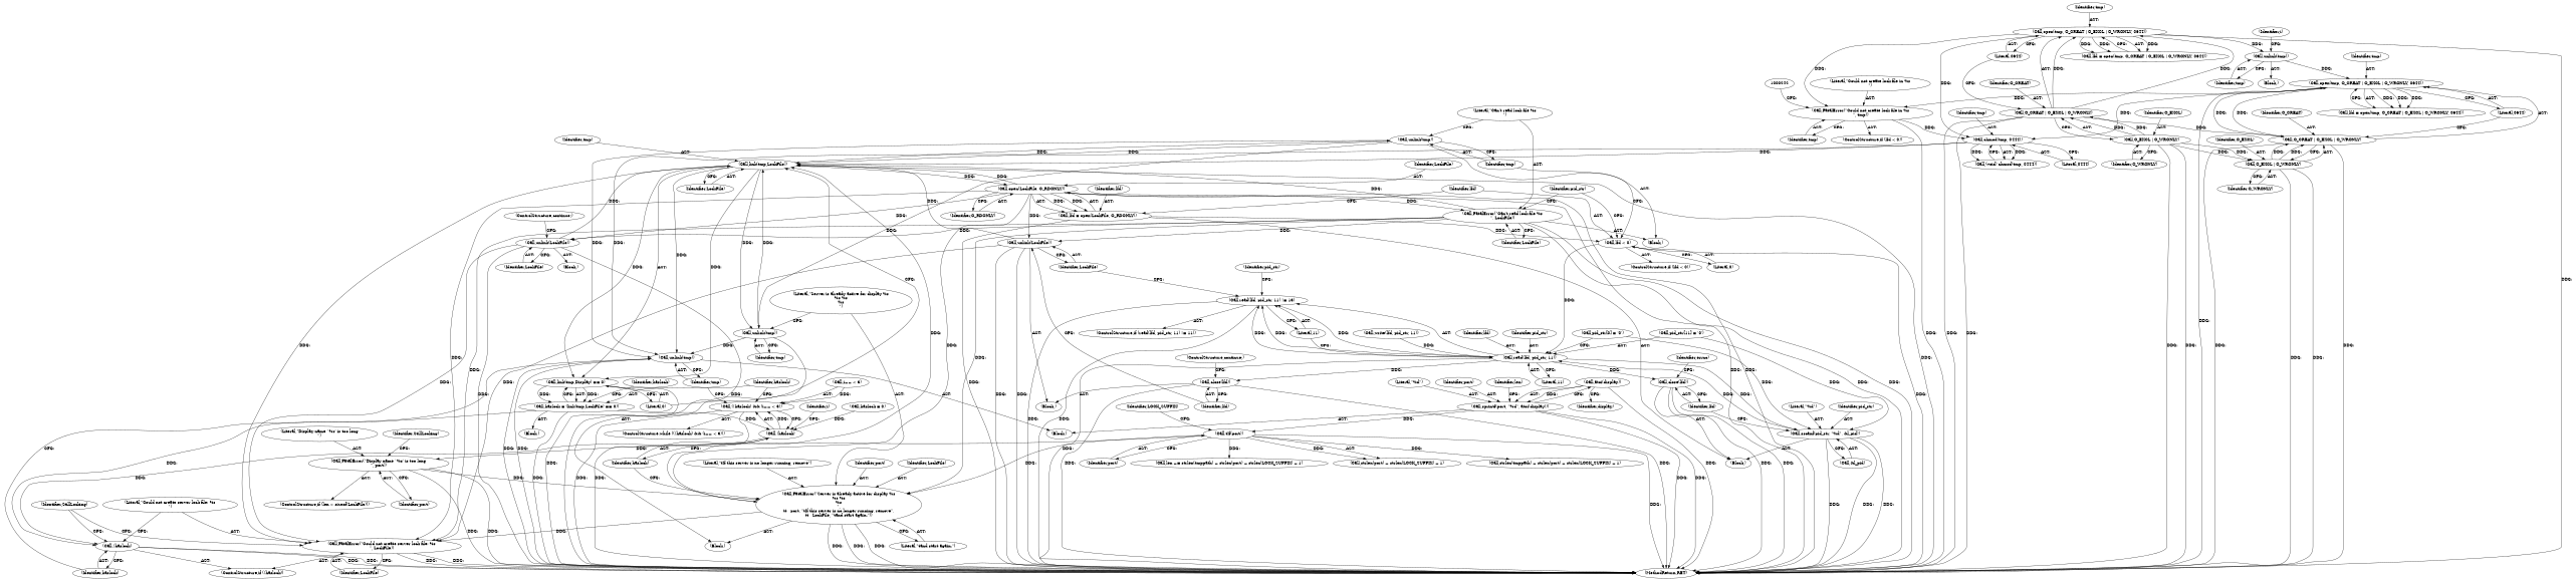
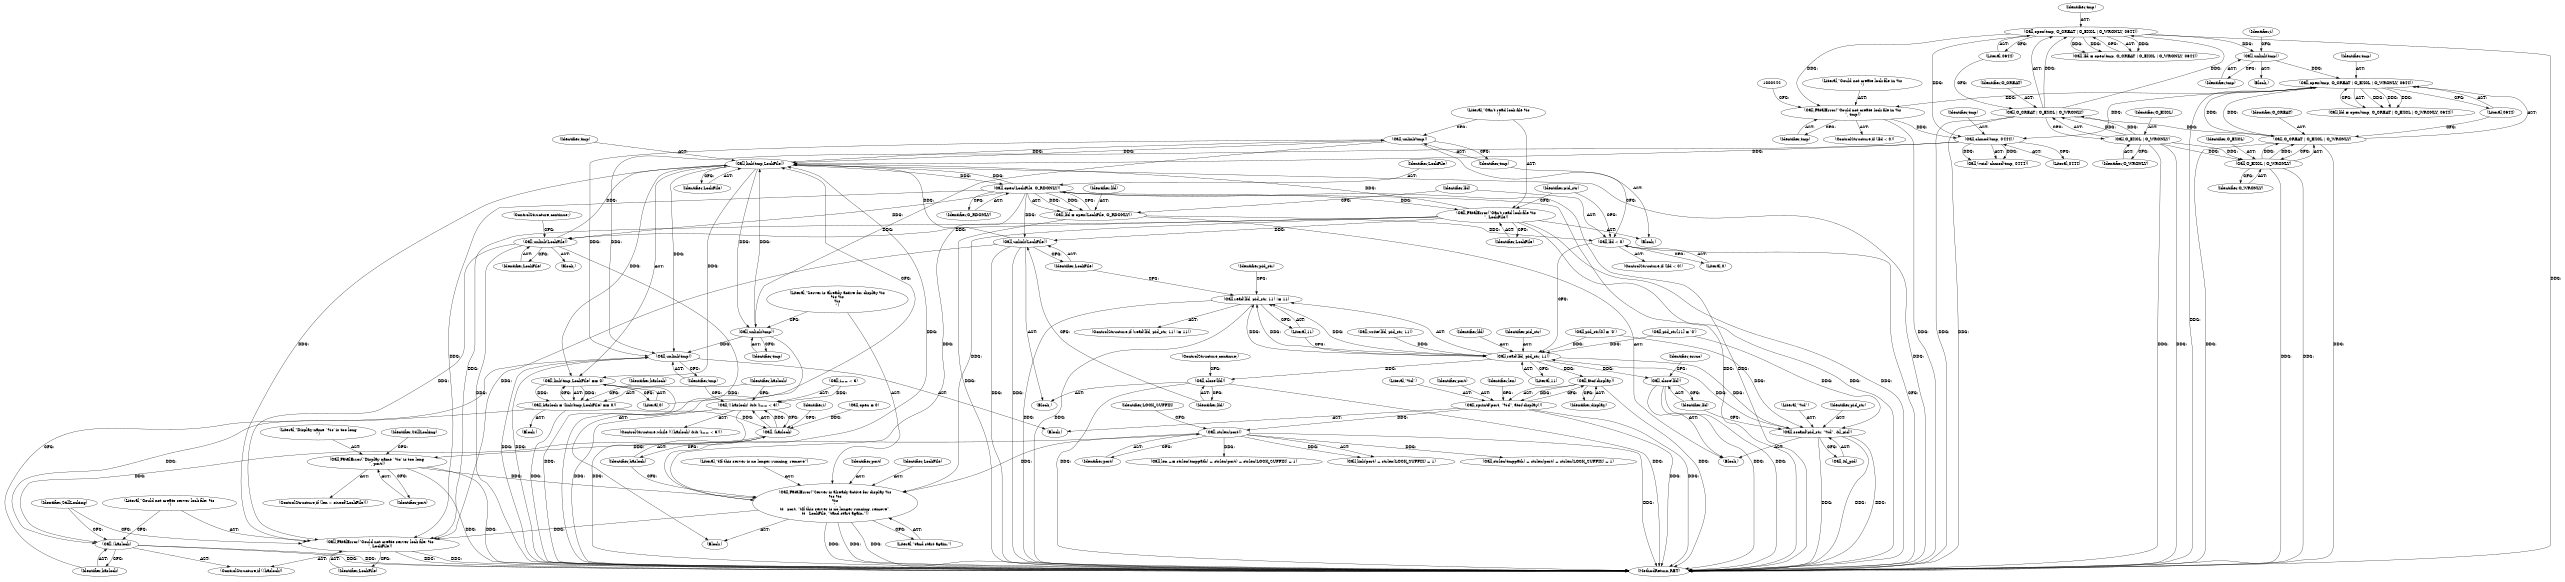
  digraph {
    n1 [label="(Call,unlink(tmp))"]
    n2 [label="(Call,link(tmp,LockFile))"]
    n3 [label="(Call,unlink(tmp))"]
    n4 [label="(Call,unlink(tmp))"]
    n5 [label="(Identifier,tmp)"]
    n6 [label="(Block,)"]
    n7 [label="(Call,open(LockFile, O_RDONLY))"]
-   n8 [label="(Call,link(tmp,Display) == 0)"]
+   n8 [label="(Call,link(tmp,LockFile) == 0)"]
    n9 [label="(Call,FatalError(\"Could not create server lock file: %s\n\", LockFile))"]
    n10 [label="(MethodReturn,RET)"]
    n11 [label="(Identifier,LockFile)"]
    n12 [label="(Block,)"]
    n13 [label="(Identifier,tmp)"]
    n14 [label="(Block,)"]
    n15 [label="(Identifier,tmp)"]
    n16 [label="(Call,lfd < 0)"]
    n17 [label="(Call,FatalError(\"Server is already active for display %s\n%s %s\n%s\n\",\n\t\t   port, \"\tIf this server is no longer running, remove\",\n\t\t   LockFile, \"\tand start again.\"))"]
    n18 [label="(Call,FatalError(\"Can't read lock file %s\n\", LockFile))"]
    n19 [label="(Call,unlink(LockFile))"]
    n20 [label="(Call,unlink(LockFile))"]
    n21 [label="(Call,lfd = open(LockFile, O_RDONLY))"]
    n22 [label="(Identifier,O_RDONLY)"]
    n23 [label="(Call,haslock = (link(tmp,LockFile) == 0))"]
    n24 [label="(Literal,0)"]
    n25 [label="(ControlStructure,if (!haslock))"]
    n26 [label="(Identifier,LockFile)"]
    n27 [label="(Call,chmod(tmp, 0444))"]
    n28 [label="(Literal,0444)"]
    n29 [label="(Call,(void) chmod(tmp, 0444))"]
    n30 [label="(Call,open(tmp, O_CREAT | O_EXCL | O_WRONLY, 0644))"]
    n31 [label="(Call,FatalError(\"Could not create lock file in %s\n\", tmp))"]
    n32 [label="(Call,lfd = open(tmp, O_CREAT | O_EXCL | O_WRONLY, 0644))"]
    n33 [label="(Literal,0644)"]
    n34 [label="(Identifier,tmp)"]
    n35 [label="(ControlStructure,if (lfd < 0))"]
    n36 [label="(Call,O_CREAT | O_EXCL | O_WRONLY)"]
    n37 [label="(Call,unlink(tmp))"]
    n38 [label="(Block,)"]
    n39 [label="(Identifier,tmp)"]
    n40 [label="(Call,open(tmp, O_CREAT | O_EXCL | O_WRONLY, 0644))"]
    n41 [label="(Literal,0644)"]
    n42 [label="(Call,lfd = open(tmp, O_CREAT | O_EXCL | O_WRONLY, 0644))"]
    n43 [label="(Call,O_CREAT | O_EXCL | O_WRONLY)"]
    n44 [label="(Call,O_EXCL | O_WRONLY)"]
    n45 [label="(Call,O_EXCL | O_WRONLY)"]
    n46 [label="(Identifier,O_WRONLY)"]
    n47 [label="(Identifier,O_WRONLY)"]
    n48 [label="(Literal,\"\tand start again.\")"]
-   n49 [label="(Call,tIf(port))"]
+   n49 [label="(Call,strlen(port))"]
    n50 [label="(Call,FatalError(\"Display name `%s' is too long\n\", port))"]
    n51 [label="(Call,strlen(tmppath) + strlen(port) + strlen(LOCK_SUFFIX) + 1)"]
    n52 [label="(Call,len += strlen(tmppath) + strlen(port) + strlen(LOCK_SUFFIX) + 1)"]
-   n53 [label="(Call,strlen(port) + strlen(LOCK_SUFFIX) + 1)"]
+   n53 [label="(Call,link(port) + strlen(LOCK_SUFFIX) + 1)"]
    n54 [label="(Identifier,port)"]
    n55 [label="(Identifier,port)"]
    n56 [label="(ControlStructure,if (len > sizeof(LockFile)))"]
    n57 [label="(Call,sprintf(port, \"%d\", atoi(display)))"]
    n58 [label="(Call,atoi(display))"]
    n59 [label="(Identifier,display)"]
    n60 [label="(Identifier,LockFile)"]
    n61 [label="(Identifier,LockFile)"]
    n62 [label="(Block,)"]
    n63 [label="(Identifier,LockFile)"]
    n64 [label="(Block,)"]
    n65 [label="(Block,)"]
-   n66 [label="(Call,read(lfd, pid_str, 11) != 13)"]
+   n66 [label="(Call,read(lfd, pid_str, 11) != 11)"]
    n67 [label="(Call,!haslock)"]
    n68 [label="(Call,!haslock)"]
    n69 [label="(Block,)"]
    n70 [label="(Call,(!haslock) && (i++ < 3))"]
    n71 [label="(Identifier,haslock)"]
    n72 [label="(Identifier,haslock)"]
    n73 [label="(ControlStructure,while ((!haslock) && (i++ < 3)))"]
    n74 [label="(Call,i++ < 3)"]
    n75 [label="(Call,read(lfd, pid_str, 11))"]
    n76 [label="(ControlStructure,if (lfd < 0))"]
    n77 [label="(Literal,0)"]
    n78 [label="(Call,close(lfd))"]
    n79 [label="(Call,sscanf(pid_str, \"%d\", &l_pid))"]
    n80 [label="(Call,close(lfd))"]
    n81 [label="(Literal,11)"]
    n82 [label="(ControlStructure,if (read(lfd, pid_str, 11) != 11))"]
    n83 [label="(Literal,11)"]
    n84 [label="(Identifier,lfd)"]
    n85 [label="(Call,&l_pid)"]
    n86 [label="(Identifier,lfd)"]
    n87 [label="(Identifier,haslock)"]
    n88 [label="(Identifier,LockFile)"]
    n89 [label="(Literal,\"Could not create lock file in %s\n\")"]
    n90 [label="(Identifier,pid_str)"]
    n91 [label="(Identifier,O_CREAT)"]
    n92 [label="(ControlStructure,continue;)"]
    n93 [label="(Identifier,lfd)"]
    n94 [label="(Identifier,O_EXCL)"]
    n95 [label="(Literal,\"Display name `%s' is too long\n\")"]
    n96 [label="(Literal,\"Server is already active for display %s\n%s %s\n%s\n\")"]
    n97 [label="(Identifier,port)"]
    n98 [label="(Literal,\"\tIf this server is no longer running, remove\")"]
    n99 [label="(Identifier,pid_str)"]
    n100 [label="(Identifier,tmp)"]
    n101 [label="(Identifier,lfd)"]
    n102 [label="(Literal,\"Could not create server lock file: %s\n\")"]
    n103 [label="(Call,pid_str[0] = '\0')"]
    n104 [label="(Identifier,port)"]
    n105 [label="(Identifier,haslock)"]
    n106 [label="(Identifier,i)"]
    n107 [label="(Literal,\"%d\")"]
-   n108 [label="(Call,haslock = 0)"]
+   n108 [label="(Call,open = 0)"]
    n109 [label="(Call,write(lfd, pid_str, 11))"]
    n110 [label="(ControlStructure,continue;)"]
    n111 [label="(Identifier,LockFile)"]
    n112 [label="(Identifier,LOCK_SUFFIX)"]
    n113 [label="(Identifier,lfd)"]
    n114 [label="(Identifier,StillLocking)"]
    n115 [label="(Identifier,tmp)"]
    n116 [label="(Identifier,errno)"]
    n117 [label="(Identifier,O_EXCL)"]
    n118 [label="(Identifier,O_CREAT)"]
    n119 [label="(Call,pid_str[11] = '\0')"]
    n120 [label="(Identifier,len)"]
    n121 [label="(Identifier,StillLocking)"]
    n122 [label="(Identifier,pid_str)"]
    n123 [label="(Identifier,tmp)"]
    n124 [label="(Identifier,tmp)"]
    n125 [label="(Literal,\"%d\")"]
    n126 [label="(Literal,\"Can't read lock file %s\n\")"]
    n127 [label="(Identifier,pid_str)"]
    n128 [label="(Identifier,i)"]
    1000242
    n1 -> n2 [label="DDG: "]
    n1 -> n3 [label="DDG: "]
    n1 -> n4 [label="DDG: "]
    n1 -> n5 [label="CFG: "]
    n1 -> n6 [label="AST: "]
    n2 -> n1 [label="DDG: "]
    n2 -> n3 [label="DDG: "]
    n2 -> n4 [label="DDG: "]
    n2 -> n7 [label="DDG: "]
    n2 -> n8 [label="AST: "]
    n2 -> n8 [label="DDG: "]
    n2 -> n8 [label="DDG: "]
    n2 -> n9 [label="DDG: "]
    n2 -> n10 [label="DDG: "]
    n2 -> n11 [label="CFG: "]
    n3 -> n2 [label="DDG: "]
    n3 -> n4 [label="DDG: "]
    n3 -> n12 [label="AST: "]
    n3 -> n13 [label="CFG: "]
    n4 -> n10 [label="DDG: "]
    n4 -> n10 [label="DDG: "]
    n4 -> n14 [label="AST: "]
    n4 -> n15 [label="CFG: "]
    n5 -> n1 [label="AST: "]
    n5 -> n16 [label="CFG: "]
    n7 -> n2 [label="DDG: "]
    n7 -> n9 [label="DDG: "]
    n7 -> n10 [label="DDG: "]
    n7 -> n10 [label="DDG: "]
    n7 -> n17 [label="DDG: "]
    n7 -> n18 [label="DDG: "]
    n7 -> n19 [label="DDG: "]
    n7 -> n20 [label="DDG: "]
    n7 -> n21 [label="AST: "]
    n7 -> n21 [label="DDG: "]
    n7 -> n21 [label="DDG: "]
    n7 -> n22 [label="CFG: "]
    n8 -> n10 [label="DDG: "]
    n8 -> n23 [label="AST: "]
    n8 -> n23 [label="DDG: "]
    n8 -> n23 [label="DDG: "]
    n8 -> n24 [label="CFG: "]
    n9 -> n10 [label="DDG: "]
    n9 -> n10 [label="DDG: "]
    n9 -> n25 [label="AST: "]
    n9 -> n26 [label="CFG: "]
    n11 -> n2 [label="AST: "]
    n13 -> n3 [label="AST: "]
    n15 -> n4 [label="AST: "]
    n15 -> n70 [label="CFG: "]
-   n16 -> n10 [label="DDG: "]
-   n16 -> n75 [label="DDG: "]
+   n16 -> n10 [label="CFG: "]
+   n16 -> n75 [label="CFG: "]
    n16 -> n76 [label="AST: "]
    n16 -> n77 [label="CFG: "]
    n17 -> n2 [label="DDG: "]
    n17 -> n9 [label="DDG: "]
    n17 -> n10 [label="DDG: "]
    n17 -> n10 [label="DDG: "]
    n17 -> n10 [label="DDG: "]
    n17 -> n12 [label="AST: "]
    n17 -> n48 [label="CFG: "]
    n18 -> n2 [label="DDG: "]
    n18 -> n6 [label="AST: "]
    n18 -> n9 [label="DDG: "]
    n18 -> n10 [label="DDG: "]
    n18 -> n10 [label="DDG: "]
    n18 -> n17 [label="DDG: "]
    n18 -> n19 [label="DDG: "]
    n18 -> n20 [label="DDG: "]
    n18 -> n60 [label="CFG: "]
    n19 -> n2 [label="DDG: "]
    n19 -> n9 [label="DDG: "]
    n19 -> n10 [label="DDG: "]
    n19 -> n10 [label="DDG: "]
    n19 -> n61 [label="CFG: "]
    n19 -> n62 [label="AST: "]
    n20 -> n2 [label="DDG: "]
    n20 -> n9 [label="DDG: "]
    n20 -> n10 [label="DDG: "]
    n20 -> n10 [label="DDG: "]
    n20 -> n63 [label="CFG: "]
    n20 -> n64 [label="AST: "]
-   n21 -> n7 [label="AST: "]
+   n21 -> n7 [label="CFG: "]
    n21 -> n10 [label="DDG: "]
    n21 -> n16 [label="DDG: "]
    n21 -> n65 [label="AST: "]
    n22 -> n7 [label="AST: "]
    n23 -> n8 [label="CFG: "]
    n23 -> n10 [label="DDG: "]
    n23 -> n67 [label="DDG: "]
    n23 -> n68 [label="DDG: "]
    n23 -> n69 [label="AST: "]
    n24 -> n2 [label="CFG: "]
    n24 -> n8 [label="AST: "]
    n26 -> n9 [label="AST: "]
    n27 -> n2 [label="DDG: "]
    n27 -> n4 [label="DDG: "]
    n27 -> n28 [label="CFG: "]
    n27 -> n29 [label="AST: "]
    n27 -> n29 [label="DDG: "]
    n27 -> n29 [label="DDG: "]
    n28 -> n27 [label="AST: "]
-   n29 -> n27 [label="CFG: "]
    n30 -> n10 [label="DDG: "]
    n30 -> n27 [label="DDG: "]
    n30 -> n31 [label="DDG: "]
    n30 -> n32 [label="AST: "]
    n30 -> n32 [label="DDG: "]
    n30 -> n32 [label="DDG: "]
    n30 -> n32 [label="DDG: "]
    n30 -> n33 [label="CFG: "]
    n31 -> n10 [label="DDG: "]
    n31 -> n27 [label="DDG: "]
    n31 -> n34 [label="CFG: "]
    n31 -> n35 [label="AST: "]
    n32 -> n30 [label="CFG: "]
    n33 -> n30 [label="AST: "]
    n33 -> n36 [label="CFG: "]
    n34 -> n31 [label="AST: "]
    n36 -> n10 [label="DDG: "]
    n36 -> n10 [label="DDG: "]
    n36 -> n30 [label="AST: "]
    n36 -> n30 [label="DDG: "]
    n36 -> n30 [label="DDG: "]
    n36 -> n45 [label="CFG: "]
    n37 -> n30 [label="DDG: "]
    n37 -> n38 [label="AST: "]
    n37 -> n39 [label="CFG: "]
    n39 -> n37 [label="AST: "]
    n40 -> n10 [label="DDG: "]
    n40 -> n27 [label="DDG: "]
    n40 -> n31 [label="DDG: "]
    n40 -> n37 [label="DDG: "]
    n40 -> n41 [label="CFG: "]
    n40 -> n42 [label="AST: "]
    n40 -> n42 [label="DDG: "]
    n40 -> n42 [label="DDG: "]
    n40 -> n42 [label="DDG: "]
    n41 -> n40 [label="AST: "]
    n41 -> n43 [label="CFG: "]
    n42 -> n40 [label="CFG: "]
    n43 -> n10 [label="DDG: "]
    n43 -> n10 [label="DDG: "]
    n43 -> n36 [label="DDG: "]
    n43 -> n40 [label="AST: "]
    n43 -> n40 [label="DDG: "]
    n43 -> n40 [label="DDG: "]
    n43 -> n44 [label="CFG: "]
    n44 -> n10 [label="DDG: "]
    n44 -> n10 [label="DDG: "]
    n44 -> n43 [label="AST: "]
    n44 -> n43 [label="DDG: "]
    n44 -> n43 [label="DDG: "]
    n44 -> n45 [label="DDG: "]
    n44 -> n45 [label="DDG: "]
    n44 -> n46 [label="CFG: "]
    n45 -> n10 [label="DDG: "]
    n45 -> n10 [label="DDG: "]
    n45 -> n36 [label="AST: "]
    n45 -> n36 [label="DDG: "]
    n45 -> n36 [label="DDG: "]
    n45 -> n47 [label="CFG: "]
    n46 -> n44 [label="AST: "]
    n47 -> n45 [label="AST: "]
    n48 -> n17 [label="AST: "]
    n49 -> n10 [label="DDG: "]
    n49 -> n17 [label="DDG: "]
    n49 -> n50 [label="DDG: "]
    n49 -> n51 [label="DDG: "]
    n49 -> n52 [label="DDG: "]
    n49 -> n53 [label="AST: "]
    n49 -> n53 [label="DDG: "]
    n49 -> n54 [label="CFG: "]
    n50 -> n10 [label="DDG: "]
    n50 -> n10 [label="DDG: "]
    n50 -> n17 [label="DDG: "]
    n50 -> n55 [label="CFG: "]
    n50 -> n56 [label="AST: "]
    n54 -> n49 [label="AST: "]
    n55 -> n50 [label="AST: "]
    n57 -> n10 [label="DDG: "]
    n57 -> n10 [label="DDG: "]
    n57 -> n14 [label="AST: "]
    n57 -> n49 [label="DDG: "]
    n57 -> n58 [label="CFG: "]
    n58 -> n10 [label="DDG: "]
    n58 -> n57 [label="AST: "]
    n58 -> n57 [label="DDG: "]
    n58 -> n59 [label="CFG: "]
+   n59 -> n58 [label="AST: "]
    n60 -> n18 [label="AST: "]
    n61 -> n19 [label="AST: "]
    n61 -> n66 [label="CFG: "]
    n63 -> n20 [label="AST: "]
    n66 -> n10 [label="DDG: "]
    n66 -> n10 [label="DDG: "]
    n66 -> n82 [label="AST: "]
    n66 -> n83 [label="CFG: "]
    n67 -> n68 [label="DDG: "]
    n67 -> n70 [label="AST: "]
    n67 -> n70 [label="DDG: "]
    n67 -> n71 [label="CFG: "]
    n68 -> n10 [label="DDG: "]
    n68 -> n10 [label="DDG: "]
    n68 -> n25 [label="AST: "]
    n68 -> n72 [label="CFG: "]
    n70 -> n10 [label="DDG: "]
    n70 -> n10 [label="DDG: "]
    n70 -> n67 [label="CFG: "]
    n70 -> n73 [label="AST: "]
    n71 -> n17 [label="CFG: "]
    n71 -> n67 [label="AST: "]
    n72 -> n4 [label="CFG: "]
    n72 -> n68 [label="AST: "]
    n74 -> n70 [label="AST: "]
    n74 -> n70 [label="DDG: "]
-   n75 -> n10 [label="DDG: "]
+   n75 -> n58 [label="DDG: "]
    n75 -> n66 [label="AST: "]
    n75 -> n66 [label="DDG: "]
    n75 -> n66 [label="DDG: "]
    n75 -> n66 [label="DDG: "]
    n75 -> n78 [label="DDG: "]
    n75 -> n79 [label="DDG: "]
    n75 -> n80 [label="DDG: "]
    n75 -> n81 [label="CFG: "]
    n77 -> n16 [label="AST: "]
    n78 -> n10 [label="DDG: "]
    n78 -> n10 [label="DDG: "]
    n78 -> n62 [label="AST: "]
    n78 -> n84 [label="CFG: "]
    n79 -> n10 [label="DDG: "]
    n79 -> n10 [label="DDG: "]
    n79 -> n10 [label="DDG: "]
    n79 -> n65 [label="AST: "]
    n79 -> n75 [label="DDG: "]
    n79 -> n85 [label="CFG: "]
    n80 -> n10 [label="DDG: "]
    n80 -> n10 [label="DDG: "]
    n80 -> n65 [label="AST: "]
    n80 -> n86 [label="CFG: "]
    n81 -> n75 [label="AST: "]
    n83 -> n66 [label="AST: "]
    n83 -> n75 [label="CFG: "]
    n84 -> n19 [label="CFG: "]
    n84 -> n78 [label="AST: "]
    n85 -> n79 [label="AST: "]
    n86 -> n79 [label="CFG: "]
    n86 -> n80 [label="AST: "]
    n87 -> n23 [label="AST: "]
    n87 -> n70 [label="CFG: "]
    n88 -> n17 [label="AST: "]
    n89 -> n31 [label="AST: "]
    n90 -> n66 [label="CFG: "]
    n91 -> n43 [label="AST: "]
    n92 -> n20 [label="CFG: "]
    n93 -> n21 [label="AST: "]
    n94 -> n44 [label="AST: "]
    n95 -> n50 [label="AST: "]
    n96 -> n3 [label="CFG: "]
    n96 -> n17 [label="AST: "]
    n97 -> n57 [label="AST: "]
    n98 -> n17 [label="AST: "]
    n99 -> n16 [label="CFG: "]
    n99 -> n18 [label="CFG: "]
    n100 -> n2 [label="AST: "]
    n101 -> n16 [label="AST: "]
    n101 -> n21 [label="CFG: "]
    n102 -> n9 [label="AST: "]
    n102 -> n68 [label="CFG: "]
-   n103 -> n75 [label="CFG: "]
+   n103 -> n75 [label="DDG: "]
    n103 -> n79 [label="DDG: "]
    n104 -> n17 [label="AST: "]
    n105 -> n23 [label="CFG: "]
    n106 -> n37 [label="CFG: "]
    n107 -> n79 [label="AST: "]
    n108 -> n67 [label="DDG: "]
    n109 -> n75 [label="DDG: "]
    n110 -> n78 [label="CFG: "]
    n111 -> n7 [label="AST: "]
    n112 -> n49 [label="CFG: "]
    n113 -> n75 [label="AST: "]
    n114 -> n50 [label="CFG: "]
    n115 -> n40 [label="AST: "]
    n116 -> n80 [label="CFG: "]
    n117 -> n45 [label="AST: "]
    n118 -> n36 [label="AST: "]
-   n119 -> n75 [label="AST: "]
+   n119 -> n75 [label="DDG: "]
    n119 -> n79 [label="DDG: "]
    n120 -> n57 [label="CFG: "]
    n121 -> n9 [label="CFG: "]
    n121 -> n68 [label="CFG: "]
    n122 -> n79 [label="AST: "]
    n123 -> n30 [label="AST: "]
    n124 -> n27 [label="AST: "]
    n125 -> n57 [label="AST: "]
    n126 -> n1 [label="CFG: "]
    n126 -> n18 [label="AST: "]
    n127 -> n75 [label="AST: "]
    n128 -> n67 [label="CFG: "]
    1000242 -> n31 [label="CFG: "]
  }
